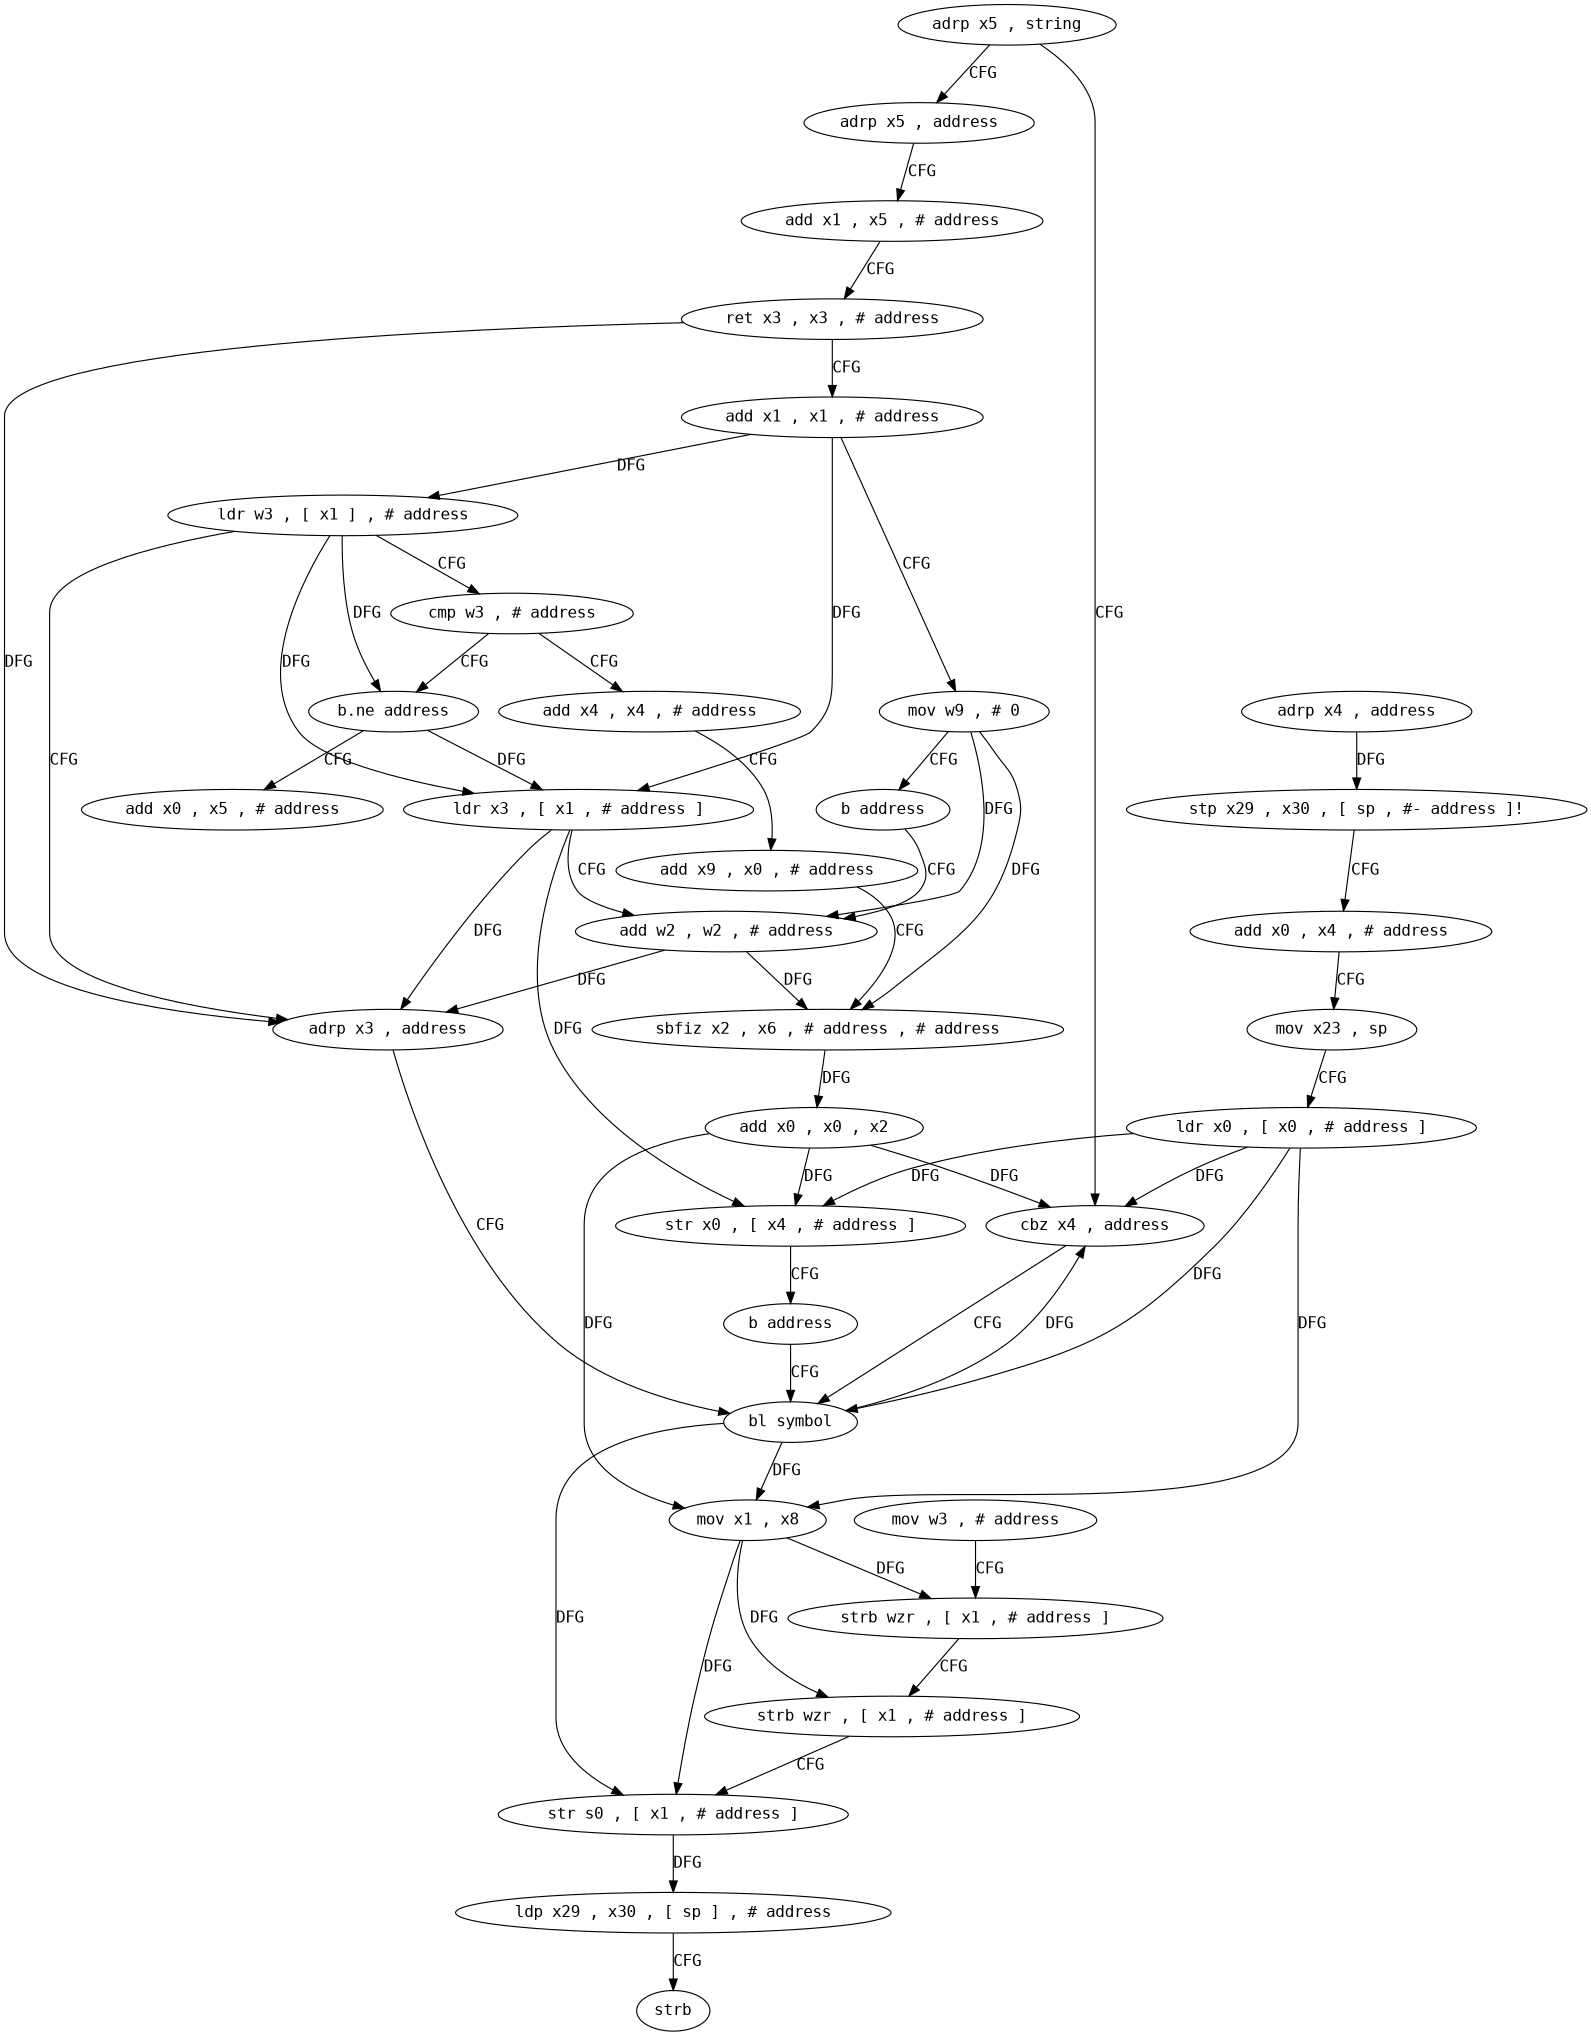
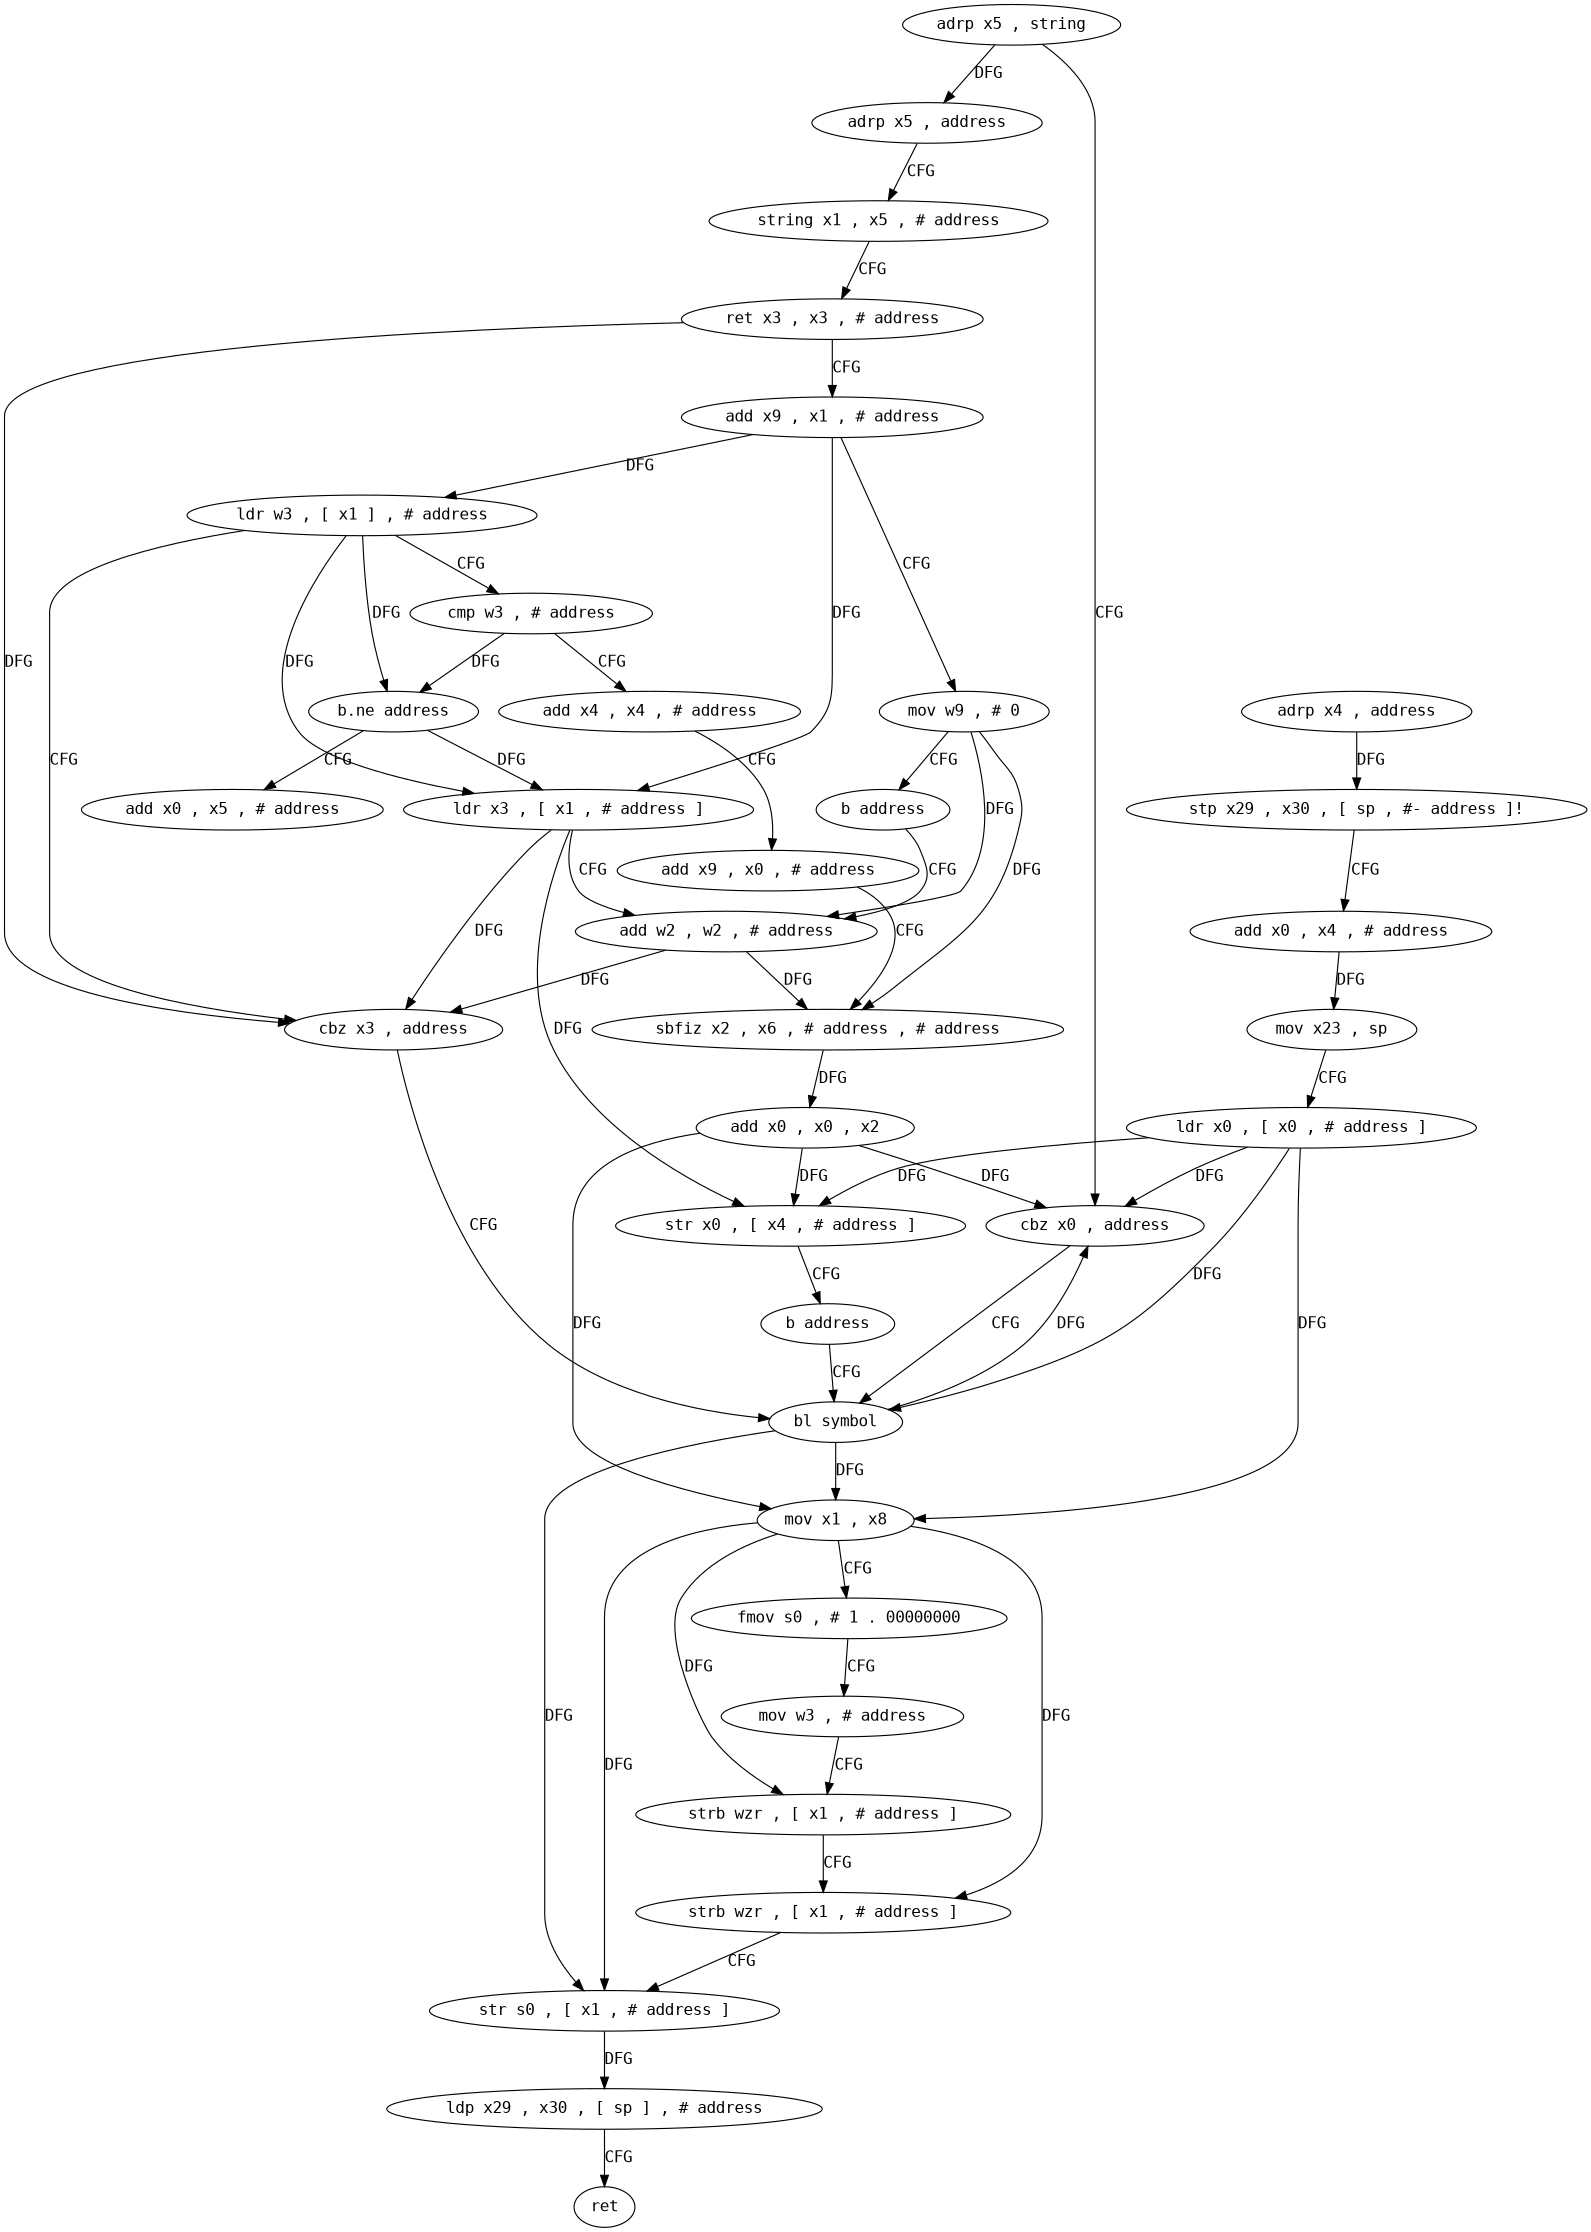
  digraph {
    fontname="DejaVu Sans Mono"
    node [fontname="DejaVu Sans Mono"]
    edge [fontname="DejaVu Sans Mono"]
    n1 [label="adrp x4 , address"]
    n2 [label="stp x29 , x30 , [ sp , #- address ]!"]
    n3 [label="add x0 , x4 , # address"]
    n4 [label="mov x23 , sp"]
    n5 [label="ldr x0 , [ x0 , # address ]"]
-   n6 [label="cbz x4 , address"]
+   n6 [label="cbz x0 , address"]
    n7 [label="bl symbol"]
    n8 [label="mov x1 , x8"]
    n9 [label="str x0 , [ x4 , # address ]"]
    n10 [label="str s0 , [ x1 , # address ]"]
+   n11 [label="fmov s0 , # 1 . 00000000"]
    n12 [label="strb wzr , [ x1 , # address ]"]
    n13 [label="strb wzr , [ x1 , # address ]"]
    n14 [label="b address"]
    n15 [label="adrp x5 , string"]
    n16 [label="adrp x5 , address"]
-   n17 [label="add x1 , x5 , # address"]
+   n17 [label="string x1 , x5 , # address"]
    n18 [label="ldp x29 , x30 , [ sp ] , # address"]
    n19 [label="ret x3 , x3 , # address"]
-   n20 [label="add x1 , x1 , # address"]
-   n21 [label="adrp x3 , address"]
+   n20 [label="add x9 , x1 , # address"]
+   n21 [label="cbz x3 , address"]
    n22 [label="mov w9 , # 0"]
    n23 [label="ldr w3 , [ x1 ] , # address"]
    n24 [label="ldr x3 , [ x1 , # address ]"]
    n25 [label="b address"]
    n26 [label="add w2 , w2 , # address"]
    n27 [label="sbfiz x2 , x6 , # address , # address"]
    n28 [label="cmp w3 , # address"]
    n29 [label="b.ne address"]
    n30 [label="add x0 , x0 , x2"]
    n31 [label="mov w3 , # address"]
-   n32 [label=strb]
+   n32 [label=ret]
    n33 [label="add x4 , x4 , # address"]
    n34 [label="add x0 , x5 , # address"]
    n35 [label="add x9 , x0 , # address"]
    n1 -> n2 [label=DFG]
    n2 -> n3 [label=CFG]
-   n3 -> n4 [label=CFG]
+   n3 -> n4 [label=DFG]
    n4 -> n5 [label=CFG]
    n5 -> n6 [label=DFG]
    n5 -> n7 [label=DFG]
    n5 -> n8 [label=DFG]
    n5 -> n9 [label=DFG]
    n6 -> n7 [label=CFG]
    n7 -> n6 [label=DFG]
    n7 -> n8 [label=DFG]
    n7 -> n10 [label=DFG]
    n8 -> n10 [label=DFG]
+   n8 -> n11 [label=CFG]
    n8 -> n12 [label=DFG]
    n8 -> n13 [label=DFG]
    n9 -> n14 [label=CFG]
    n10 -> n18 [label=DFG]
+   n11 -> n31 [label=CFG]
    n12 -> n13 [label=CFG]
    n13 -> n10 [label=CFG]
    n14 -> n7 [label=CFG]
    n15 -> n6 [label=CFG]
-   n15 -> n16 [label=CFG]
+   n15 -> n16 [label=DFG]
    n16 -> n17 [label=CFG]
    n17 -> n19 [label=CFG]
    n18 -> n32 [label=CFG]
    n19 -> n20 [label=CFG]
    n19 -> n21 [label=DFG]
    n20 -> n22 [label=CFG]
    n20 -> n23 [label=DFG]
    n20 -> n24 [label=DFG]
    n21 -> n7 [label=CFG]
    n22 -> n25 [label=CFG]
    n22 -> n26 [label=DFG]
    n22 -> n27 [label=DFG]
    n23 -> n21 [label=CFG]
    n23 -> n24 [label=DFG]
    n23 -> n28 [label=CFG]
    n23 -> n29 [label=DFG]
    n24 -> n9 [label=DFG]
    n24 -> n21 [label=DFG]
    n24 -> n26 [label=CFG]
    n25 -> n26 [label=CFG]
    n26 -> n21 [label=DFG]
    n26 -> n27 [label=DFG]
    n27 -> n30 [label=DFG]
-   n28 -> n29 [label=CFG]
+   n28 -> n29 [label=DFG]
    n28 -> n33 [label=CFG]
    n29 -> n24 [label=DFG]
    n29 -> n34 [label=CFG]
    n30 -> n6 [label=DFG]
    n30 -> n8 [label=DFG]
    n30 -> n9 [label=DFG]
    n31 -> n12 [label=CFG]
    n33 -> n35 [label=CFG]
    n35 -> n27 [label=CFG]
  }
